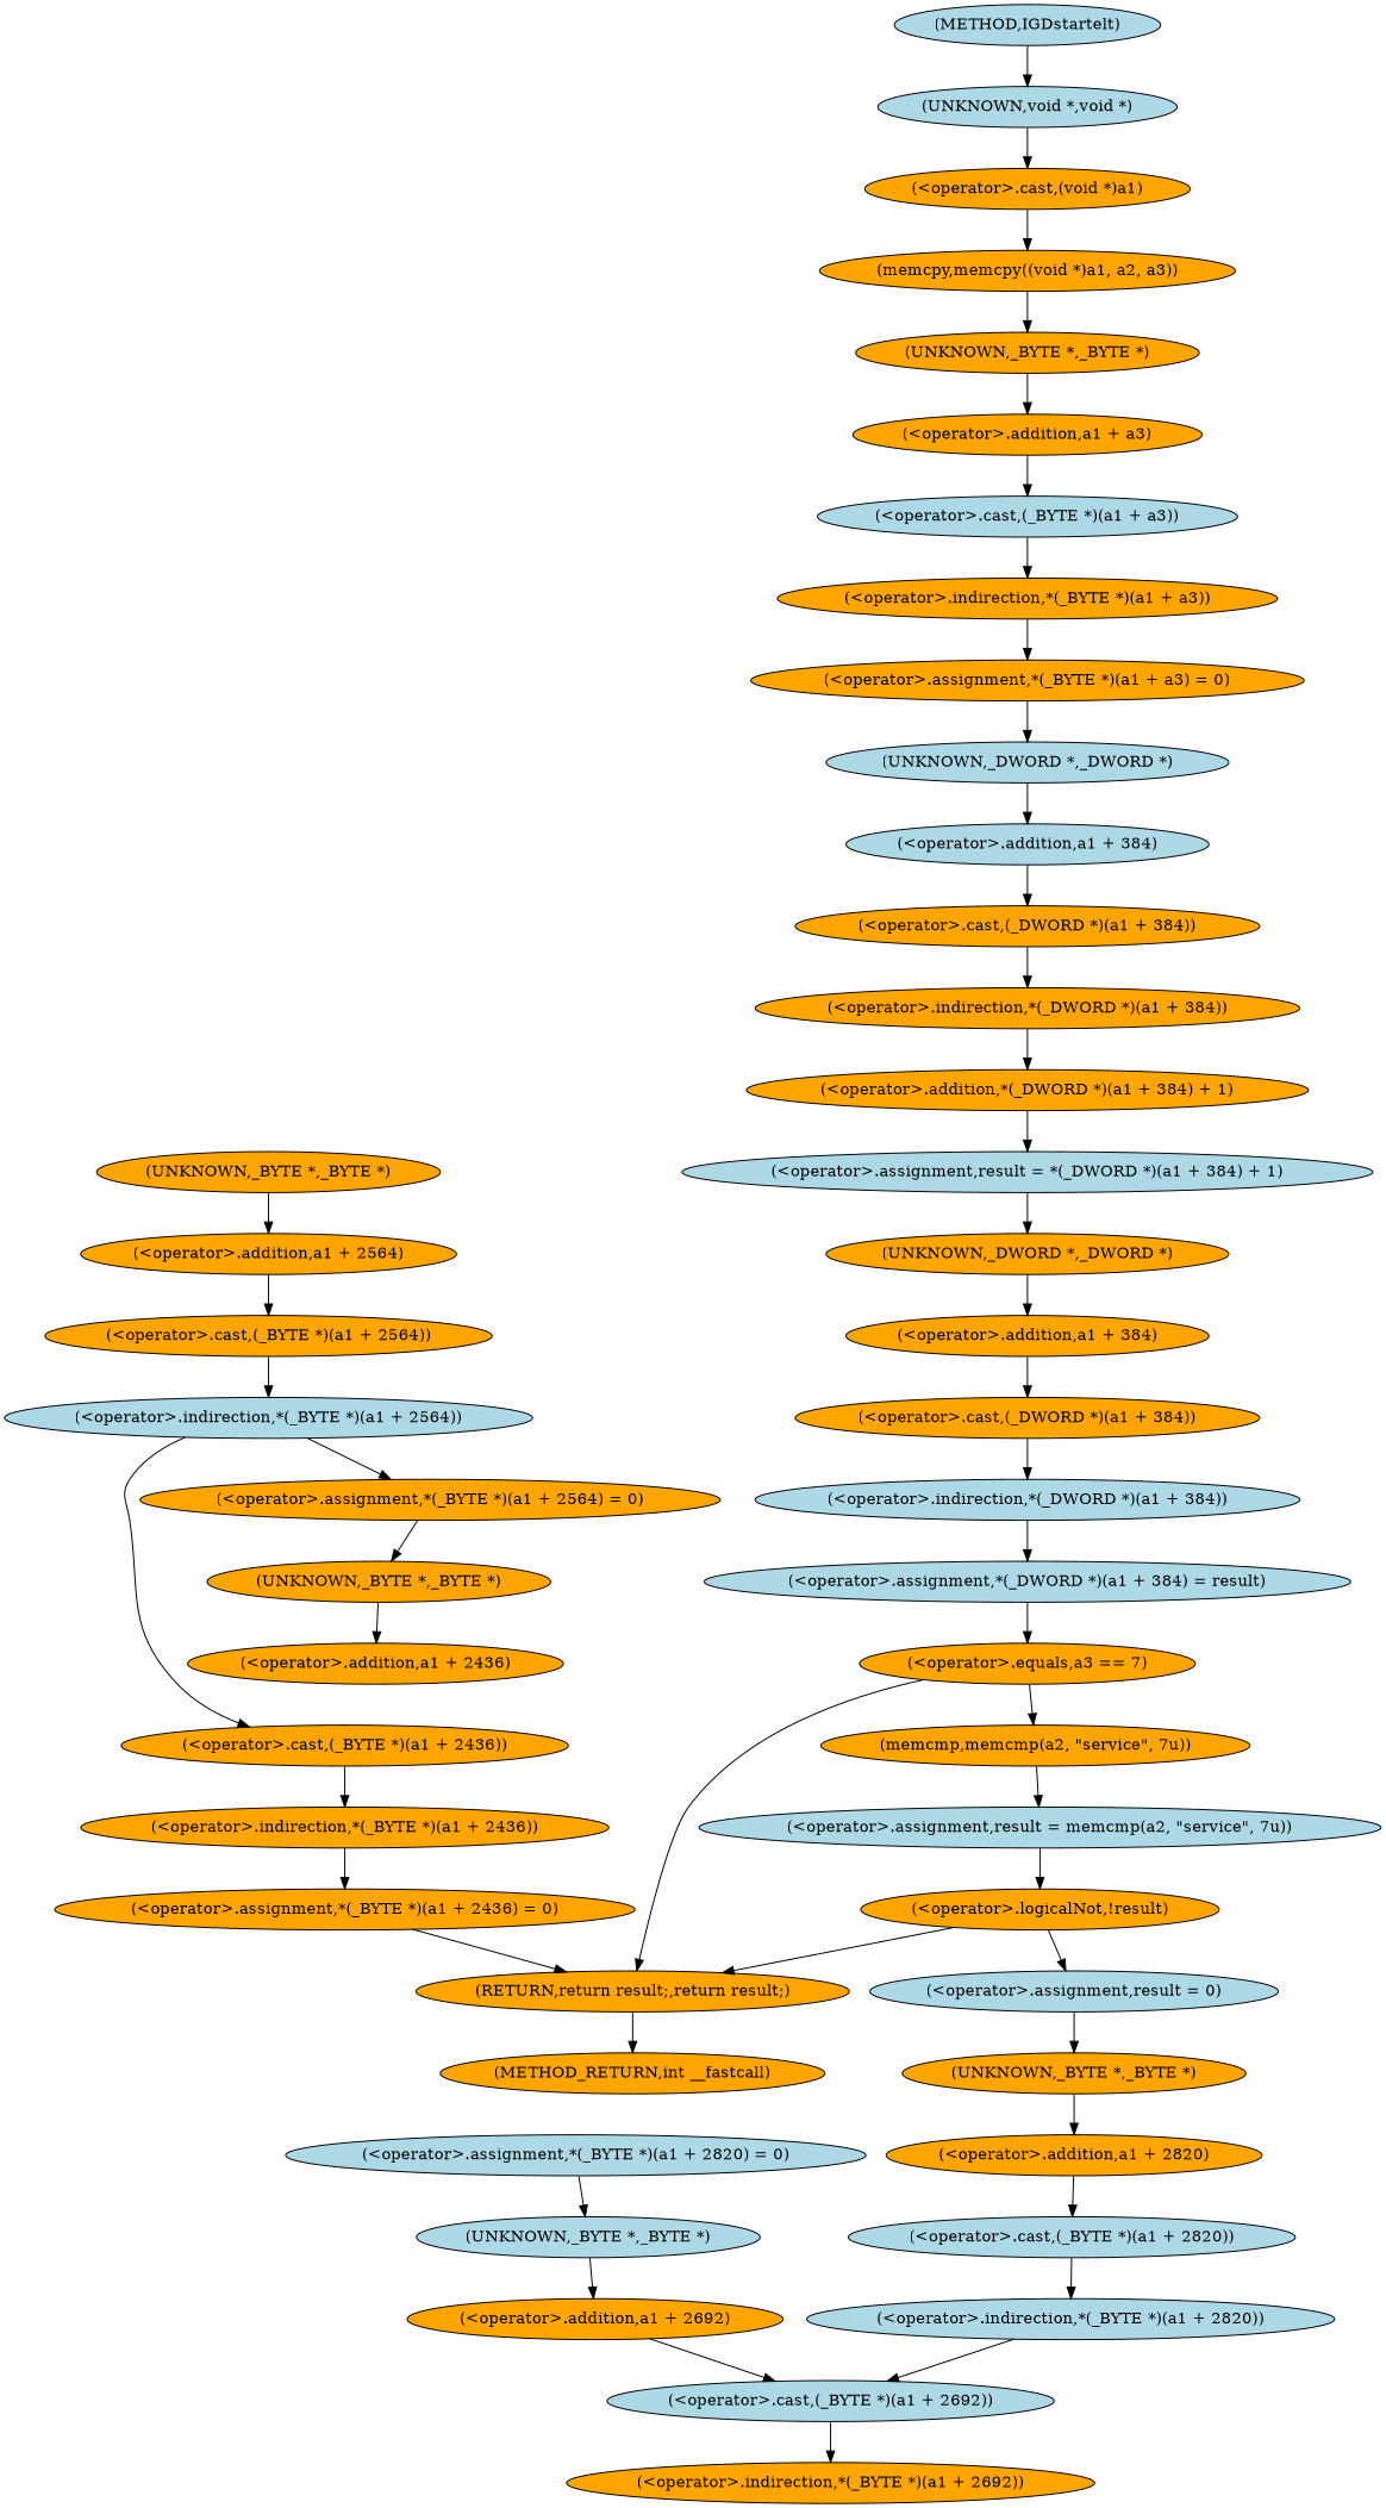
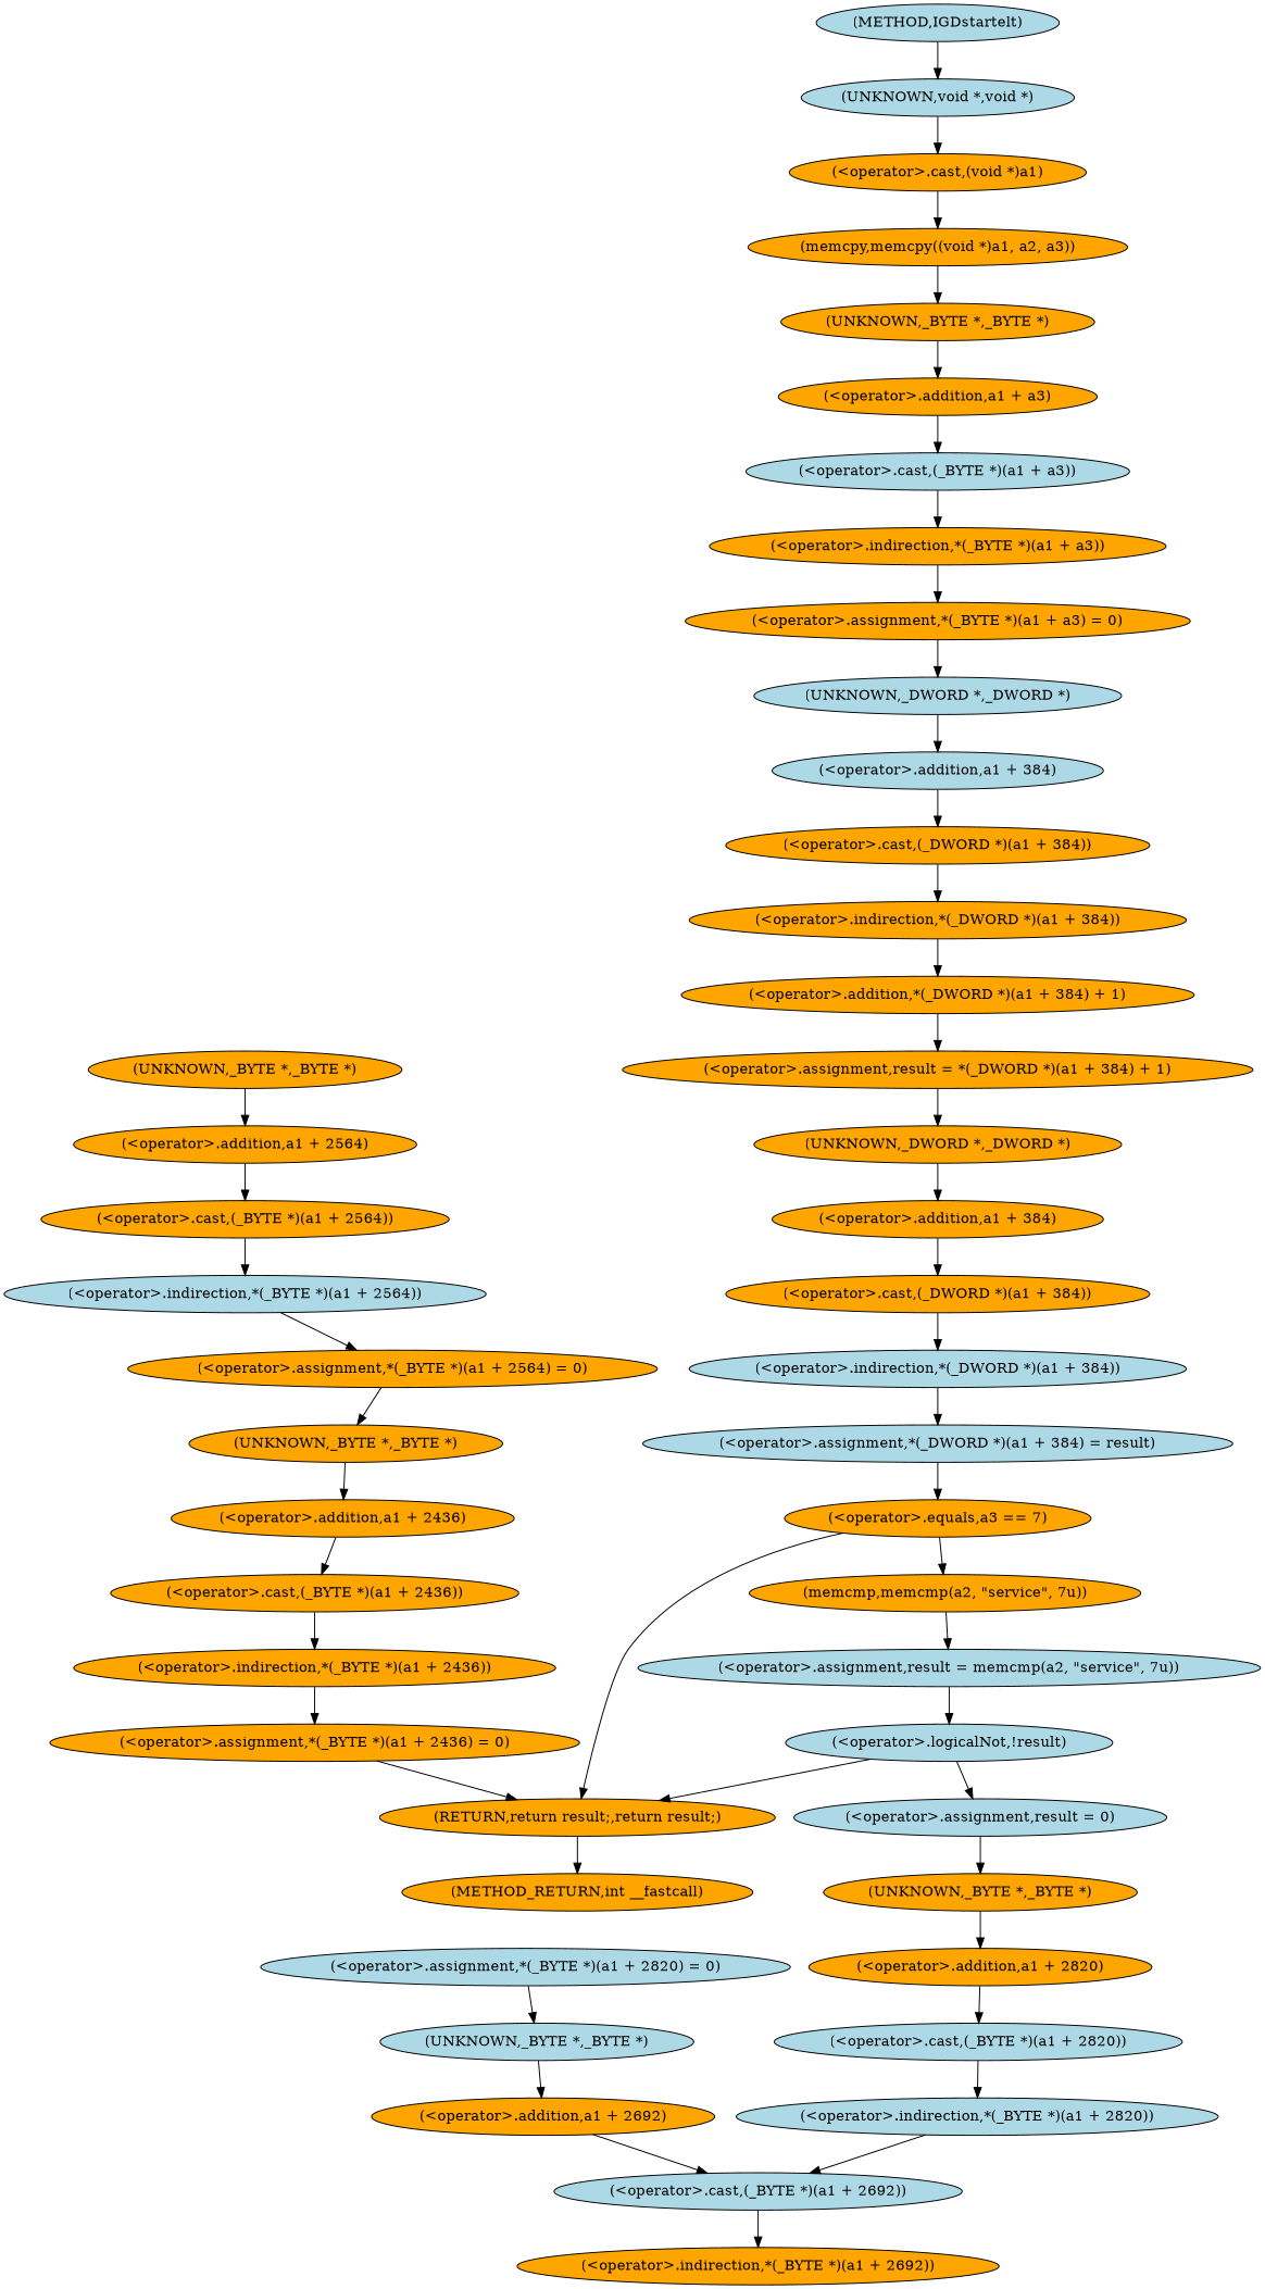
  digraph {
    node [fillcolor=orange style=filled]
    n1 [label="(memcpy,memcpy((void *)a1, a2, a3))"]
    n2 [label="(UNKNOWN,_BYTE *,_BYTE *)"]
    n3 [label="(<operator>.addition,a1 + a3)"]
    n4 [label="(<operator>.cast,(void *)a1)"]
    n5 [fillcolor=lightblue label="(UNKNOWN,void *,void *)"]
    n6 [label="(<operator>.assignment,*(_BYTE *)(a1 + a3) = 0)"]
    n7 [fillcolor=lightblue label="(UNKNOWN,_DWORD *,_DWORD *)"]
    n8 [fillcolor=lightblue label="(<operator>.addition,a1 + 384)"]
    n9 [label="(<operator>.indirection,*(_BYTE *)(a1 + a3))"]
    n10 [fillcolor=lightblue label="(<operator>.cast,(_BYTE *)(a1 + a3))"]
-   n11 [fillcolor=lightblue label="(<operator>.assignment,result = *(_DWORD *)(a1 + 384) + 1)"]
+   n11 [label="(<operator>.assignment,result = *(_DWORD *)(a1 + 384) + 1)"]
    n12 [label="(UNKNOWN,_DWORD *,_DWORD *)"]
    n13 [label="(<operator>.addition,a1 + 384)"]
    n14 [label="(<operator>.addition,*(_DWORD *)(a1 + 384) + 1)"]
    n15 [label="(<operator>.indirection,*(_DWORD *)(a1 + 384))"]
    n16 [label="(<operator>.cast,(_DWORD *)(a1 + 384))"]
    n17 [fillcolor=lightblue label="(<operator>.assignment,*(_DWORD *)(a1 + 384) = result)"]
    n18 [label="(<operator>.equals,a3 == 7)"]
    n19 [label="(memcmp,memcmp(a2, \"service\", 7u))"]
    n20 [label="(RETURN,return result;,return result;)"]
    n21 [fillcolor=lightblue label="(<operator>.indirection,*(_DWORD *)(a1 + 384))"]
    n22 [label="(<operator>.cast,(_DWORD *)(a1 + 384))"]
    n23 [fillcolor=lightblue label="(<operator>.assignment,result = memcmp(a2, \"service\", 7u))"]
    n24 [label="(METHOD_RETURN,int __fastcall)"]
-   n25 [label="(<operator>.logicalNot,!result)"]
+   n25 [fillcolor=lightblue label="(<operator>.logicalNot,!result)"]
    n26 [fillcolor=lightblue label="(<operator>.assignment,result = 0)"]
    n27 [label="(UNKNOWN,_BYTE *,_BYTE *)"]
    n28 [label="(<operator>.addition,a1 + 2820)"]
    n29 [fillcolor=lightblue label="(<operator>.assignment,*(_BYTE *)(a1 + 2820) = 0)"]
    n30 [fillcolor=lightblue label="(UNKNOWN,_BYTE *,_BYTE *)"]
    n31 [label="(<operator>.addition,a1 + 2692)"]
    n32 [fillcolor=lightblue label="(<operator>.indirection,*(_BYTE *)(a1 + 2820))"]
    n33 [fillcolor=lightblue label="(<operator>.cast,(_BYTE *)(a1 + 2692))"]
    n34 [fillcolor=lightblue label="(<operator>.cast,(_BYTE *)(a1 + 2820))"]
    n35 [label="(UNKNOWN,_BYTE *,_BYTE *)"]
    n36 [label="(<operator>.addition,a1 + 2564)"]
    n37 [label="(<operator>.indirection,*(_BYTE *)(a1 + 2692))"]
    n38 [label="(<operator>.assignment,*(_BYTE *)(a1 + 2564) = 0)"]
    n39 [label="(UNKNOWN,_BYTE *,_BYTE *)"]
    n40 [label="(<operator>.addition,a1 + 2436)"]
    n41 [fillcolor=lightblue label="(<operator>.indirection,*(_BYTE *)(a1 + 2564))"]
    n42 [label="(<operator>.cast,(_BYTE *)(a1 + 2564))"]
    n43 [label="(<operator>.assignment,*(_BYTE *)(a1 + 2436) = 0)"]
    n44 [label="(<operator>.indirection,*(_BYTE *)(a1 + 2436))"]
    n45 [label="(<operator>.cast,(_BYTE *)(a1 + 2436))"]
    n46 [fillcolor=lightblue label="(METHOD,IGDstartelt)"]
    n1 -> n2
    n2 -> n3
    n3 -> n10
    n4 -> n1
    n5 -> n4
    n6 -> n7
    n7 -> n8
    n8 -> n16
    n9 -> n6
    n10 -> n9
    n11 -> n12
    n12 -> n13
    n13 -> n22
    n14 -> n11
    n15 -> n14
    n16 -> n15
    n17 -> n18
    n18 -> n19
    n18 -> n20
    n19 -> n23
    n20 -> n24
    n21 -> n17
    n22 -> n21
    n23 -> n25
    n25 -> n20
    n25 -> n26
    n26 -> n27
    n27 -> n28
    n28 -> n34
    n29 -> n30
    n30 -> n31
    n31 -> n33
    n32 -> n33
    n33 -> n37
    n34 -> n32
    n35 -> n36
    n36 -> n42
    n38 -> n39
    n39 -> n40
-   n41 -> n45
+   n40 -> n45
    n41 -> n38
    n42 -> n41
    n43 -> n20
    n44 -> n43
    n45 -> n44
    n46 -> n5
  }
